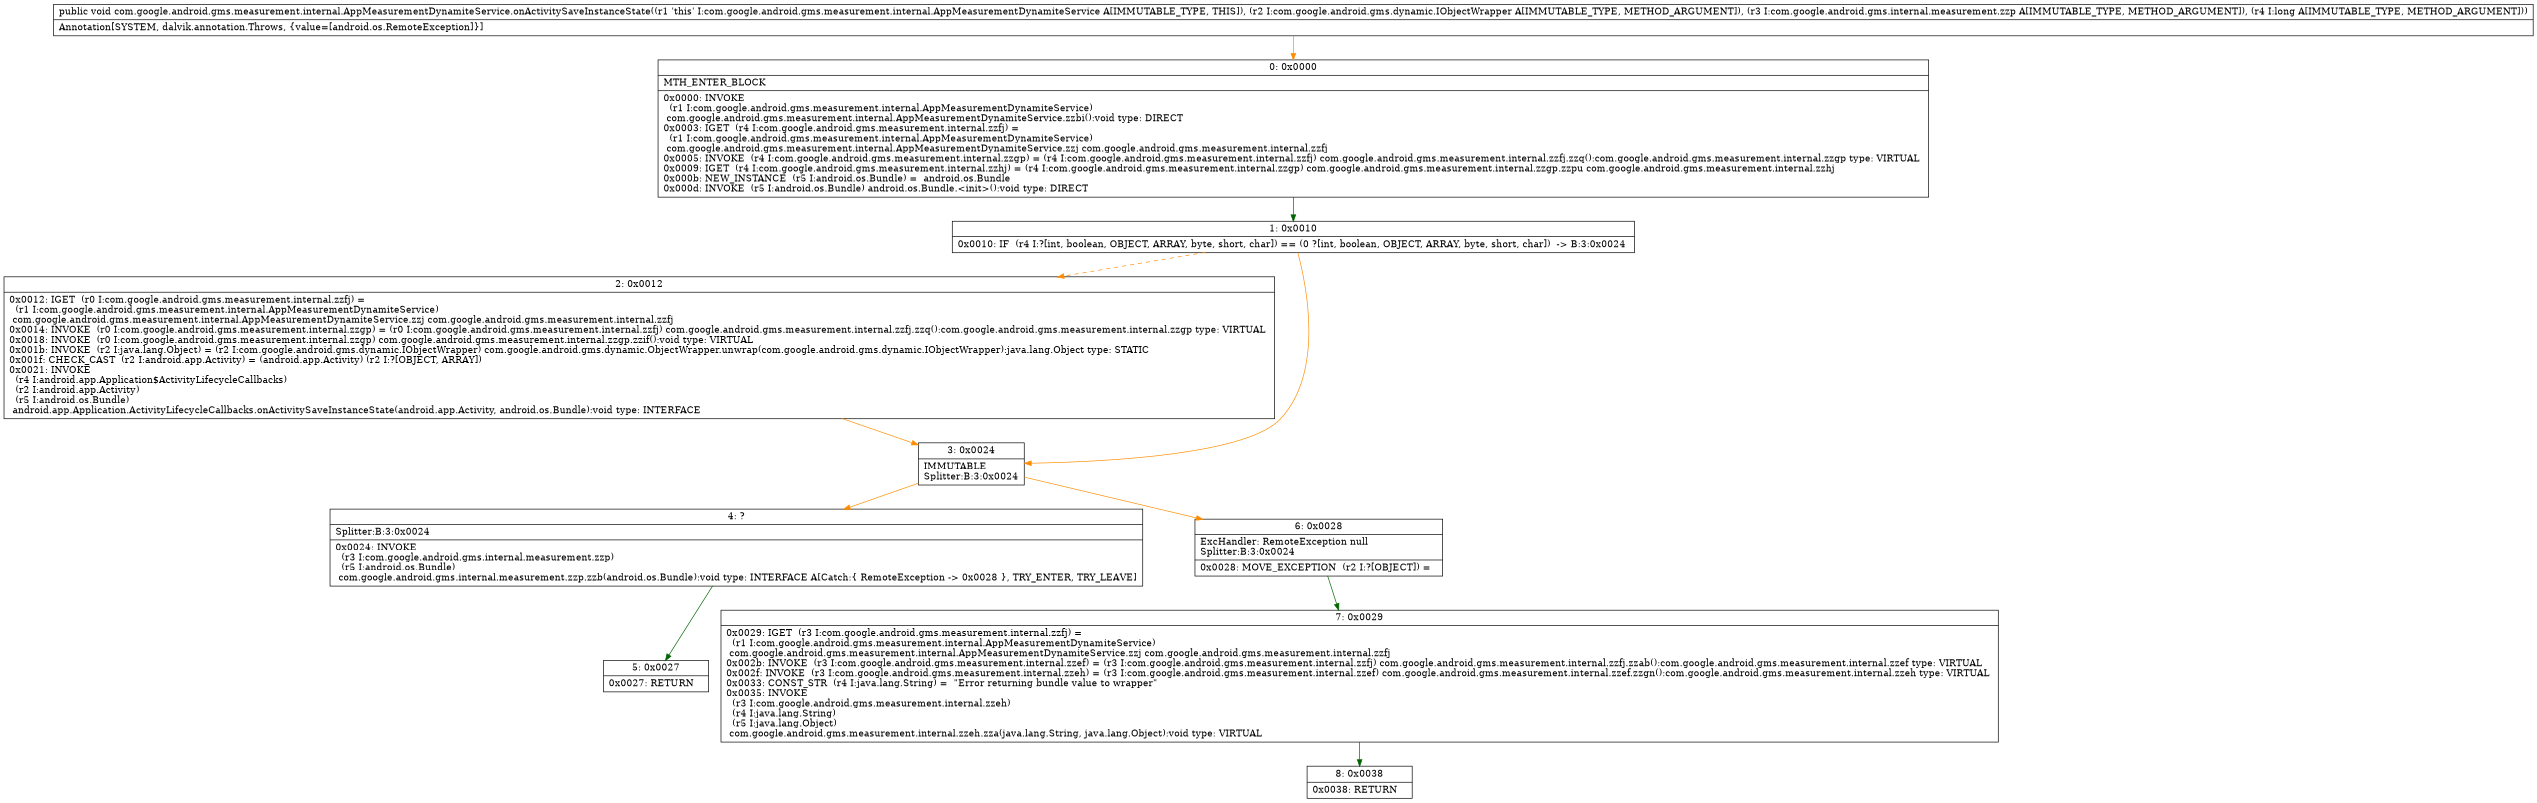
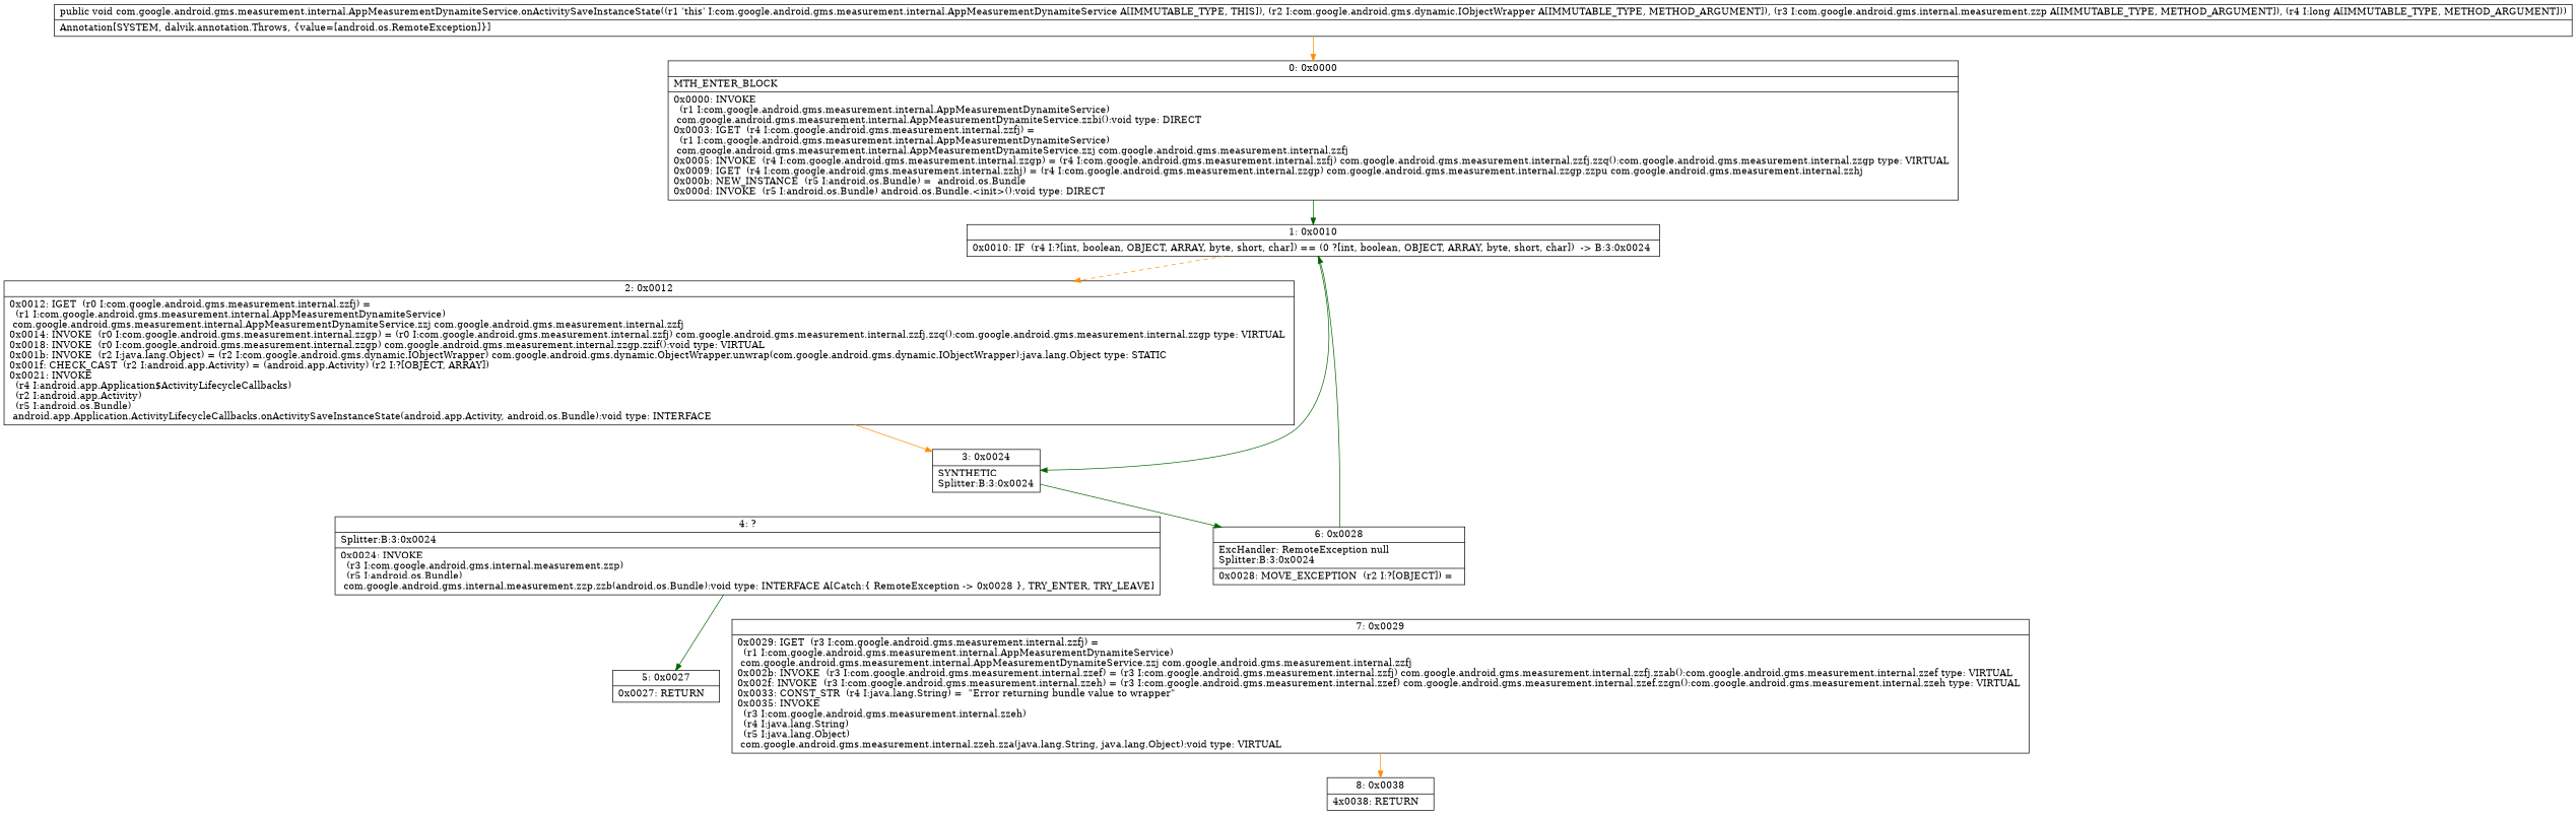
  digraph {
    node [shape=record]
    edge [color=darkorange]
    n1 [label="{0\:\ 0x0000|MTH_ENTER_BLOCK\l|0x0000: INVOKE  \l  (r1 I:com.google.android.gms.measurement.internal.AppMeasurementDynamiteService)\l com.google.android.gms.measurement.internal.AppMeasurementDynamiteService.zzbi():void type: DIRECT \l0x0003: IGET  (r4 I:com.google.android.gms.measurement.internal.zzfj) = \l  (r1 I:com.google.android.gms.measurement.internal.AppMeasurementDynamiteService)\l com.google.android.gms.measurement.internal.AppMeasurementDynamiteService.zzj com.google.android.gms.measurement.internal.zzfj \l0x0005: INVOKE  (r4 I:com.google.android.gms.measurement.internal.zzgp) = (r4 I:com.google.android.gms.measurement.internal.zzfj) com.google.android.gms.measurement.internal.zzfj.zzq():com.google.android.gms.measurement.internal.zzgp type: VIRTUAL \l0x0009: IGET  (r4 I:com.google.android.gms.measurement.internal.zzhj) = (r4 I:com.google.android.gms.measurement.internal.zzgp) com.google.android.gms.measurement.internal.zzgp.zzpu com.google.android.gms.measurement.internal.zzhj \l0x000b: NEW_INSTANCE  (r5 I:android.os.Bundle) =  android.os.Bundle \l0x000d: INVOKE  (r5 I:android.os.Bundle) android.os.Bundle.\<init\>():void type: DIRECT \l}"]
    n2 [label="{1\:\ 0x0010|0x0010: IF  (r4 I:?[int, boolean, OBJECT, ARRAY, byte, short, char]) == (0 ?[int, boolean, OBJECT, ARRAY, byte, short, char])  \-\> B:3:0x0024 \l}"]
    n3 [label="{2\:\ 0x0012|0x0012: IGET  (r0 I:com.google.android.gms.measurement.internal.zzfj) = \l  (r1 I:com.google.android.gms.measurement.internal.AppMeasurementDynamiteService)\l com.google.android.gms.measurement.internal.AppMeasurementDynamiteService.zzj com.google.android.gms.measurement.internal.zzfj \l0x0014: INVOKE  (r0 I:com.google.android.gms.measurement.internal.zzgp) = (r0 I:com.google.android.gms.measurement.internal.zzfj) com.google.android.gms.measurement.internal.zzfj.zzq():com.google.android.gms.measurement.internal.zzgp type: VIRTUAL \l0x0018: INVOKE  (r0 I:com.google.android.gms.measurement.internal.zzgp) com.google.android.gms.measurement.internal.zzgp.zzif():void type: VIRTUAL \l0x001b: INVOKE  (r2 I:java.lang.Object) = (r2 I:com.google.android.gms.dynamic.IObjectWrapper) com.google.android.gms.dynamic.ObjectWrapper.unwrap(com.google.android.gms.dynamic.IObjectWrapper):java.lang.Object type: STATIC \l0x001f: CHECK_CAST  (r2 I:android.app.Activity) = (android.app.Activity) (r2 I:?[OBJECT, ARRAY]) \l0x0021: INVOKE  \l  (r4 I:android.app.Application$ActivityLifecycleCallbacks)\l  (r2 I:android.app.Activity)\l  (r5 I:android.os.Bundle)\l android.app.Application.ActivityLifecycleCallbacks.onActivitySaveInstanceState(android.app.Activity, android.os.Bundle):void type: INTERFACE \l}"]
-   n4 [label="{3\:\ 0x0024|IMMUTABLE\lSplitter:B:3:0x0024\l}"]
+   n4 [label="{3\:\ 0x0024|SYNTHETIC\lSplitter:B:3:0x0024\l}"]
    n5 [label="{4\:\ ?|Splitter:B:3:0x0024\l|0x0024: INVOKE  \l  (r3 I:com.google.android.gms.internal.measurement.zzp)\l  (r5 I:android.os.Bundle)\l com.google.android.gms.internal.measurement.zzp.zzb(android.os.Bundle):void type: INTERFACE A[Catch:\{ RemoteException \-\> 0x0028 \}, TRY_ENTER, TRY_LEAVE]\l}"]
    n6 [label="{6\:\ 0x0028|ExcHandler: RemoteException null\lSplitter:B:3:0x0024\l|0x0028: MOVE_EXCEPTION  (r2 I:?[OBJECT]) =  \l}"]
    n7 [label="{5\:\ 0x0027|0x0027: RETURN   \l}"]
    n8 [label="{7\:\ 0x0029|0x0029: IGET  (r3 I:com.google.android.gms.measurement.internal.zzfj) = \l  (r1 I:com.google.android.gms.measurement.internal.AppMeasurementDynamiteService)\l com.google.android.gms.measurement.internal.AppMeasurementDynamiteService.zzj com.google.android.gms.measurement.internal.zzfj \l0x002b: INVOKE  (r3 I:com.google.android.gms.measurement.internal.zzef) = (r3 I:com.google.android.gms.measurement.internal.zzfj) com.google.android.gms.measurement.internal.zzfj.zzab():com.google.android.gms.measurement.internal.zzef type: VIRTUAL \l0x002f: INVOKE  (r3 I:com.google.android.gms.measurement.internal.zzeh) = (r3 I:com.google.android.gms.measurement.internal.zzef) com.google.android.gms.measurement.internal.zzef.zzgn():com.google.android.gms.measurement.internal.zzeh type: VIRTUAL \l0x0033: CONST_STR  (r4 I:java.lang.String) =  \"Error returning bundle value to wrapper\" \l0x0035: INVOKE  \l  (r3 I:com.google.android.gms.measurement.internal.zzeh)\l  (r4 I:java.lang.String)\l  (r5 I:java.lang.Object)\l com.google.android.gms.measurement.internal.zzeh.zza(java.lang.String, java.lang.Object):void type: VIRTUAL \l}"]
-   n9 [label="{8\:\ 0x0038|0x0038: RETURN   \l}"]
+   n9 [label="{8\:\ 0x0038|4x0038: RETURN   \l}"]
    n10 [label="{public void com.google.android.gms.measurement.internal.AppMeasurementDynamiteService.onActivitySaveInstanceState((r1 'this' I:com.google.android.gms.measurement.internal.AppMeasurementDynamiteService A[IMMUTABLE_TYPE, THIS]), (r2 I:com.google.android.gms.dynamic.IObjectWrapper A[IMMUTABLE_TYPE, METHOD_ARGUMENT]), (r3 I:com.google.android.gms.internal.measurement.zzp A[IMMUTABLE_TYPE, METHOD_ARGUMENT]), (r4 I:long A[IMMUTABLE_TYPE, METHOD_ARGUMENT]))  | Annotation[SYSTEM, dalvik.annotation.Throws, \{value=[android.os.RemoteException]\}]\l}"]
    n1 -> n2 [color=darkgreen]
    n2 -> n3 [style=dashed]
-   n2 -> n4
+   n2 -> n4 [color=darkgreen]
    n3 -> n4
-   n4 -> n5
-   n4 -> n6
+   n4 -> n6 [color=darkgreen]
    n5 -> n7 [color=darkgreen]
-   n6 -> n8 [color=darkgreen]
-   n8 -> n9 [color=darkgreen]
+   n6 -> n2 [color=darkgreen]
+   n8 -> n9
    n10 -> n1
  }
